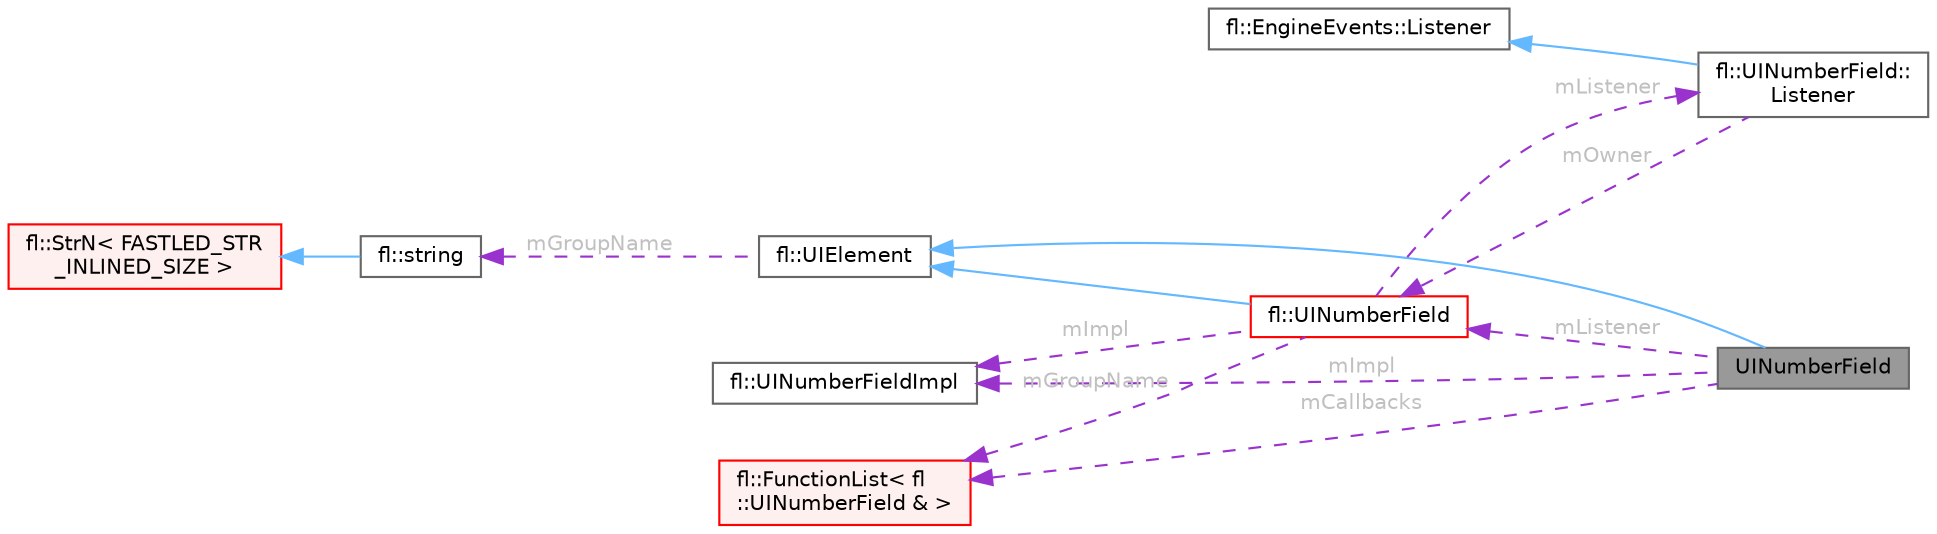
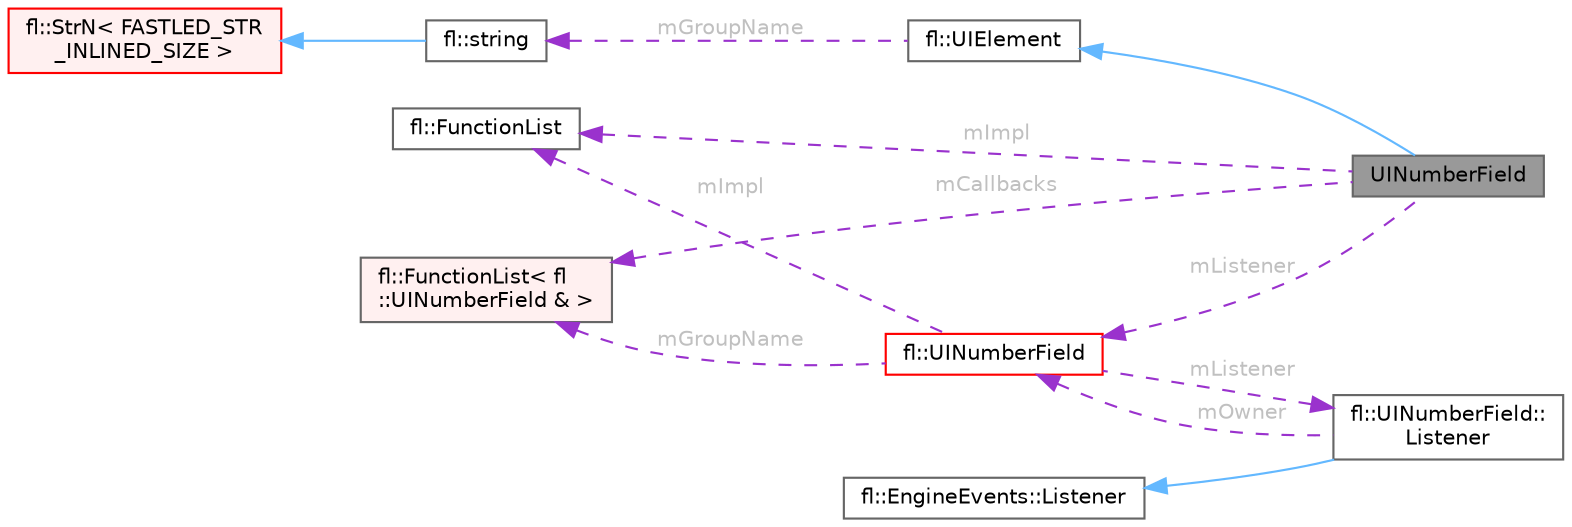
  digraph {
    rankdir=LR
    node [color=gray40 fillcolor=white fontname=Helvetica fontsize=10 shape=box style=filled]
    edge [color=darkorchid3 dir=back fontname=Helvetica fontsize=10 labelfontname=Helvetica labelfontsize=10 style=dashed fontcolor=grey]
    n1 [fillcolor=grey60 fontcolor=black height=0.2 label=UINumberField width=0.4]
    n2 [height=0.2 label="fl::UIElement" width=0.4]
    n3 [color=red height=0.2 label="fl::UINumberField" width=0.4]
    n4 [height=0.2 label="fl::UINumberField::\lListener" width=0.4]
    n5 [height=0.2 label="fl::string" width=0.4]
    n6 [color=red fillcolor="#FFF0F0" height=0.2 label="fl::StrN\< FASTLED_STR\l_INLINED_SIZE \>" width=0.4]
-   n7 [height=0.2 label="fl::UINumberFieldImpl" width=0.4]
+   n7 [height=0.2 label="fl::FunctionList" width=0.4]
    n8 [height=0.2 label="fl::EngineEvents::Listener" width=0.4]
-   n9 [color=red fillcolor="#FFF0F0" height=0.2 label="fl::FunctionList\< fl\l::UINumberField & \>" width=0.4]
+   n9 [fillcolor="#FFF0F0" height=0.2 label="fl::FunctionList\< fl\l::UINumberField & \>" width=0.4]
    n2 -> n1 [color=steelblue1 style=solid fontcolor=""]
-   n2 -> n3 [color=steelblue1 style=solid fontcolor=""]
    n3 -> n1 [label=" mListener"]
    n3 -> n4 [label=" mOwner"]
    n4 -> n3 [label=" mListener"]
    n5 -> n2 [label=" mGroupName"]
    n6 -> n5 [color=steelblue1 style=solid fontcolor=""]
    n7 -> n1 [label=" mImpl"]
    n7 -> n3 [label=" mImpl"]
    n8 -> n4 [color=steelblue1 style=solid fontcolor=""]
    n9 -> n1 [label=" mCallbacks"]
    n9 -> n3 [label=" mGroupName"]
  }
